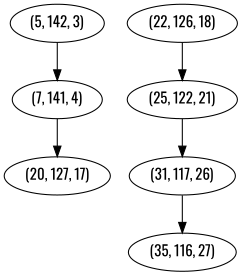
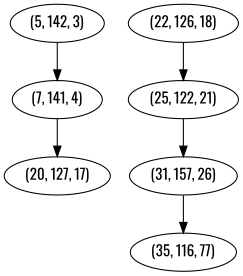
  digraph {
    fontname=Oswald
    node [fontname=Oswald]
    edge [fontname=Oswald]
    "(5, 142, 3)"
    "(7, 141, 4)"
    "(20, 127, 17)"
    "(22, 126, 18)"
    "(25, 122, 21)"
-   "(31, 117, 26)"
-   "(35, 116, 27)"
+   "(31, 117, 26)" [label="(31, 157, 26)"]
+   "(35, 116, 27)" [label="(35, 116, 77)"]
    "(5, 142, 3)" -> "(7, 141, 4)"
    "(7, 141, 4)" -> "(20, 127, 17)"
    "(22, 126, 18)" -> "(25, 122, 21)"
    "(25, 122, 21)" -> "(31, 117, 26)"
    "(31, 117, 26)" -> "(35, 116, 27)"
  }
